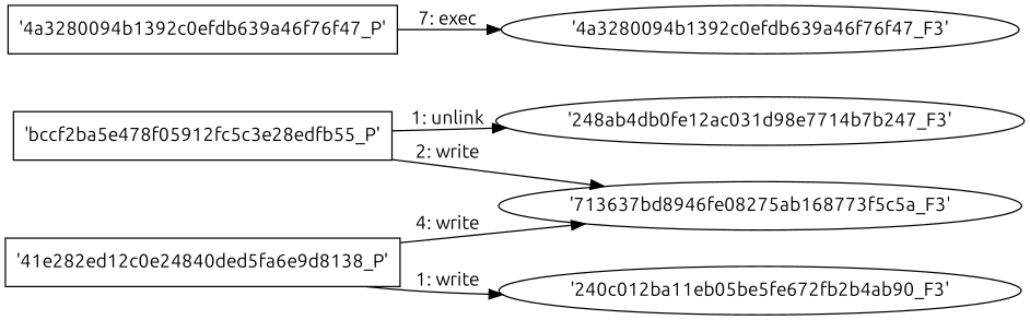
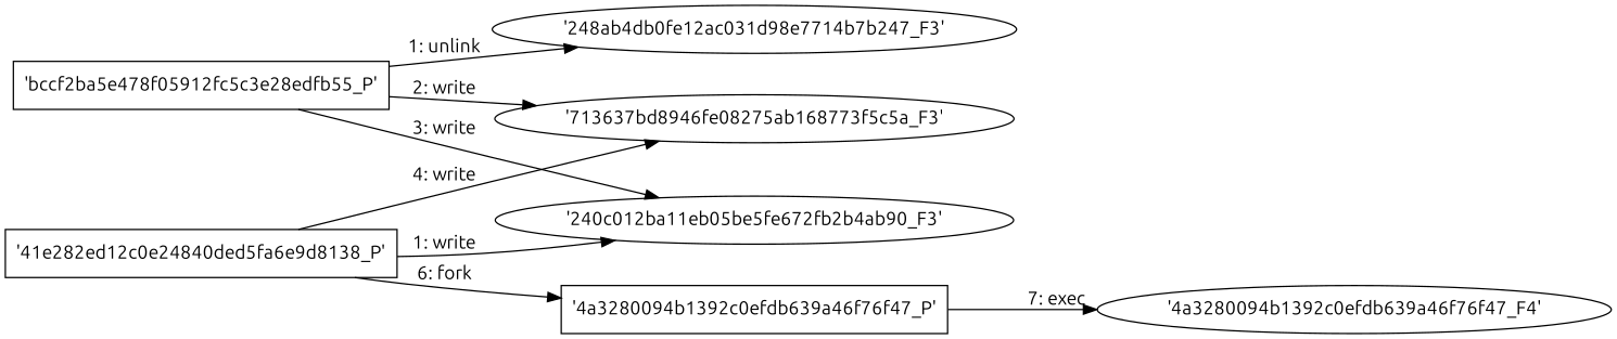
  digraph {
    engine=neato
    fixedsize=false
    fontname=Ubuntu
    fontsize=10
    nodesep=0.3
    rankdir=LR
    ranksep=0
    splines=true
    node [fontname=Ubuntu node_type=file shape=ellipse]
    edge [fontname=Ubuntu]
    n1 [label="'248ab4db0fe12ac031d98e7714b7b247_F3'"]
    "'bccf2ba5e478f05912fc5c3e28edfb55_P'" [node_type=Process shape=box]
    "'713637bd8946fe08275ab168773f5c5a_F3'"
    "'240c012ba11eb05be5fe672fb2b4ab90_F3'"
    "'41e282ed12c0e24840ded5fa6e9d8138_P'" [node_type=Process shape=box]
    "'4a3280094b1392c0efdb639a46f76f47_P'" [node_type=Process shape=box]
-   "'4a3280094b1392c0efdb639a46f76f47_F3'" [node_type=File]
+   "'4a3280094b1392c0efdb639a46f76f47_F3'" [node_type=File label="'4a3280094b1392c0efdb639a46f76f47_F4'"]
    "'bccf2ba5e478f05912fc5c3e28edfb55_P'" -> n1 [label="1: unlink"]
    "'bccf2ba5e478f05912fc5c3e28edfb55_P'" -> "'713637bd8946fe08275ab168773f5c5a_F3'" [label="2: write"]
+   "'bccf2ba5e478f05912fc5c3e28edfb55_P'" -> "'240c012ba11eb05be5fe672fb2b4ab90_F3'" [label="3: write"]
    "'41e282ed12c0e24840ded5fa6e9d8138_P'" -> "'713637bd8946fe08275ab168773f5c5a_F3'" [label="4: write"]
    "'41e282ed12c0e24840ded5fa6e9d8138_P'" -> "'240c012ba11eb05be5fe672fb2b4ab90_F3'" [label="1: write"]
+   "'41e282ed12c0e24840ded5fa6e9d8138_P'" -> "'4a3280094b1392c0efdb639a46f76f47_P'" [label="6: fork"]
    "'4a3280094b1392c0efdb639a46f76f47_P'" -> "'4a3280094b1392c0efdb639a46f76f47_F3'" [label="7: exec"]
  }
